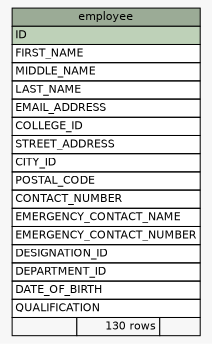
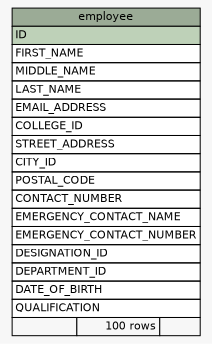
  digraph {
    bgcolor="#f7f7f7"
    fontname=Helvetica
    fontsize=11
    nodesep=0.18
    rankdir=TB
    ranksep=0.46
-   n1 [fontname=Helvetica fontsize=11 label=<     <TABLE BORDER="0" CELLBORDER="1" CELLSPACING="0" BGCOLOR="#ffffff">       <TR><TD COLSPAN="3" BGCOLOR="#9bab96" ALIGN="CENTER">employee</TD></TR>       <TR><TD PORT="ID" COLSPAN="3" BGCOLOR="#bed1b8" ALIGN="LEFT">ID</TD></TR>       <TR><TD PORT="FIRST_NAME" COLSPAN="3" ALIGN="LEFT">FIRST_NAME</TD></TR>       <TR><TD PORT="MIDDLE_NAME" COLSPAN="3" ALIGN="LEFT">MIDDLE_NAME</TD></TR>       <TR><TD PORT="LAST_NAME" COLSPAN="3" ALIGN="LEFT">LAST_NAME</TD></TR>       <TR><TD PORT="EMAIL_ADDRESS" COLSPAN="3" ALIGN="LEFT">EMAIL_ADDRESS</TD></TR>       <TR><TD PORT="COLLEGE_ID" COLSPAN="3" ALIGN="LEFT">COLLEGE_ID</TD></TR>       <TR><TD PORT="STREET_ADDRESS" COLSPAN="3" ALIGN="LEFT">STREET_ADDRESS</TD></TR>       <TR><TD PORT="CITY_ID" COLSPAN="3" ALIGN="LEFT">CITY_ID</TD></TR>       <TR><TD PORT="POSTAL_CODE" COLSPAN="3" ALIGN="LEFT">POSTAL_CODE</TD></TR>       <TR><TD PORT="CONTACT_NUMBER" COLSPAN="3" ALIGN="LEFT">CONTACT_NUMBER</TD></TR>       <TR><TD PORT="EMERGENCY_CONTACT_NAME" COLSPAN="3" ALIGN="LEFT">EMERGENCY_CONTACT_NAME</TD></TR>       <TR><TD PORT="EMERGENCY_CONTACT_NUMBER" COLSPAN="3" ALIGN="LEFT">EMERGENCY_CONTACT_NUMBER</TD></TR>       <TR><TD PORT="DESIGNATION_ID" COLSPAN="3" ALIGN="LEFT">DESIGNATION_ID</TD></TR>       <TR><TD PORT="DEPARTMENT_ID" COLSPAN="3" ALIGN="LEFT">DEPARTMENT_ID</TD></TR>       <TR><TD PORT="DATE_OF_BIRTH" COLSPAN="3" ALIGN="LEFT">DATE_OF_BIRTH</TD></TR>       <TR><TD PORT="QUALIFICATION" COLSPAN="3" ALIGN="LEFT">QUALIFICATION</TD></TR>       <TR><TD ALIGN="LEFT" BGCOLOR="#f7f7f7">  </TD><TD ALIGN="RIGHT" BGCOLOR="#f7f7f7">130 rows</TD><TD ALIGN="RIGHT" BGCOLOR="#f7f7f7">  </TD></TR>     </TABLE>> shape=plaintext]
+   n1 [fontname=Helvetica fontsize=11 label=<     <TABLE BORDER="0" CELLBORDER="1" CELLSPACING="0" BGCOLOR="#ffffff">       <TR><TD COLSPAN="3" BGCOLOR="#9bab96" ALIGN="CENTER">employee</TD></TR>       <TR><TD PORT="ID" COLSPAN="3" BGCOLOR="#bed1b8" ALIGN="LEFT">ID</TD></TR>       <TR><TD PORT="FIRST_NAME" COLSPAN="3" ALIGN="LEFT">FIRST_NAME</TD></TR>       <TR><TD PORT="MIDDLE_NAME" COLSPAN="3" ALIGN="LEFT">MIDDLE_NAME</TD></TR>       <TR><TD PORT="LAST_NAME" COLSPAN="3" ALIGN="LEFT">LAST_NAME</TD></TR>       <TR><TD PORT="EMAIL_ADDRESS" COLSPAN="3" ALIGN="LEFT">EMAIL_ADDRESS</TD></TR>       <TR><TD PORT="COLLEGE_ID" COLSPAN="3" ALIGN="LEFT">COLLEGE_ID</TD></TR>       <TR><TD PORT="STREET_ADDRESS" COLSPAN="3" ALIGN="LEFT">STREET_ADDRESS</TD></TR>       <TR><TD PORT="CITY_ID" COLSPAN="3" ALIGN="LEFT">CITY_ID</TD></TR>       <TR><TD PORT="POSTAL_CODE" COLSPAN="3" ALIGN="LEFT">POSTAL_CODE</TD></TR>       <TR><TD PORT="CONTACT_NUMBER" COLSPAN="3" ALIGN="LEFT">CONTACT_NUMBER</TD></TR>       <TR><TD PORT="EMERGENCY_CONTACT_NAME" COLSPAN="3" ALIGN="LEFT">EMERGENCY_CONTACT_NAME</TD></TR>       <TR><TD PORT="EMERGENCY_CONTACT_NUMBER" COLSPAN="3" ALIGN="LEFT">EMERGENCY_CONTACT_NUMBER</TD></TR>       <TR><TD PORT="DESIGNATION_ID" COLSPAN="3" ALIGN="LEFT">DESIGNATION_ID</TD></TR>       <TR><TD PORT="DEPARTMENT_ID" COLSPAN="3" ALIGN="LEFT">DEPARTMENT_ID</TD></TR>       <TR><TD PORT="DATE_OF_BIRTH" COLSPAN="3" ALIGN="LEFT">DATE_OF_BIRTH</TD></TR>       <TR><TD PORT="QUALIFICATION" COLSPAN="3" ALIGN="LEFT">QUALIFICATION</TD></TR>       <TR><TD ALIGN="LEFT" BGCOLOR="#f7f7f7">  </TD><TD ALIGN="RIGHT" BGCOLOR="#f7f7f7">100 rows</TD><TD ALIGN="RIGHT" BGCOLOR="#f7f7f7">  </TD></TR>     </TABLE>> shape=plaintext]
  }
